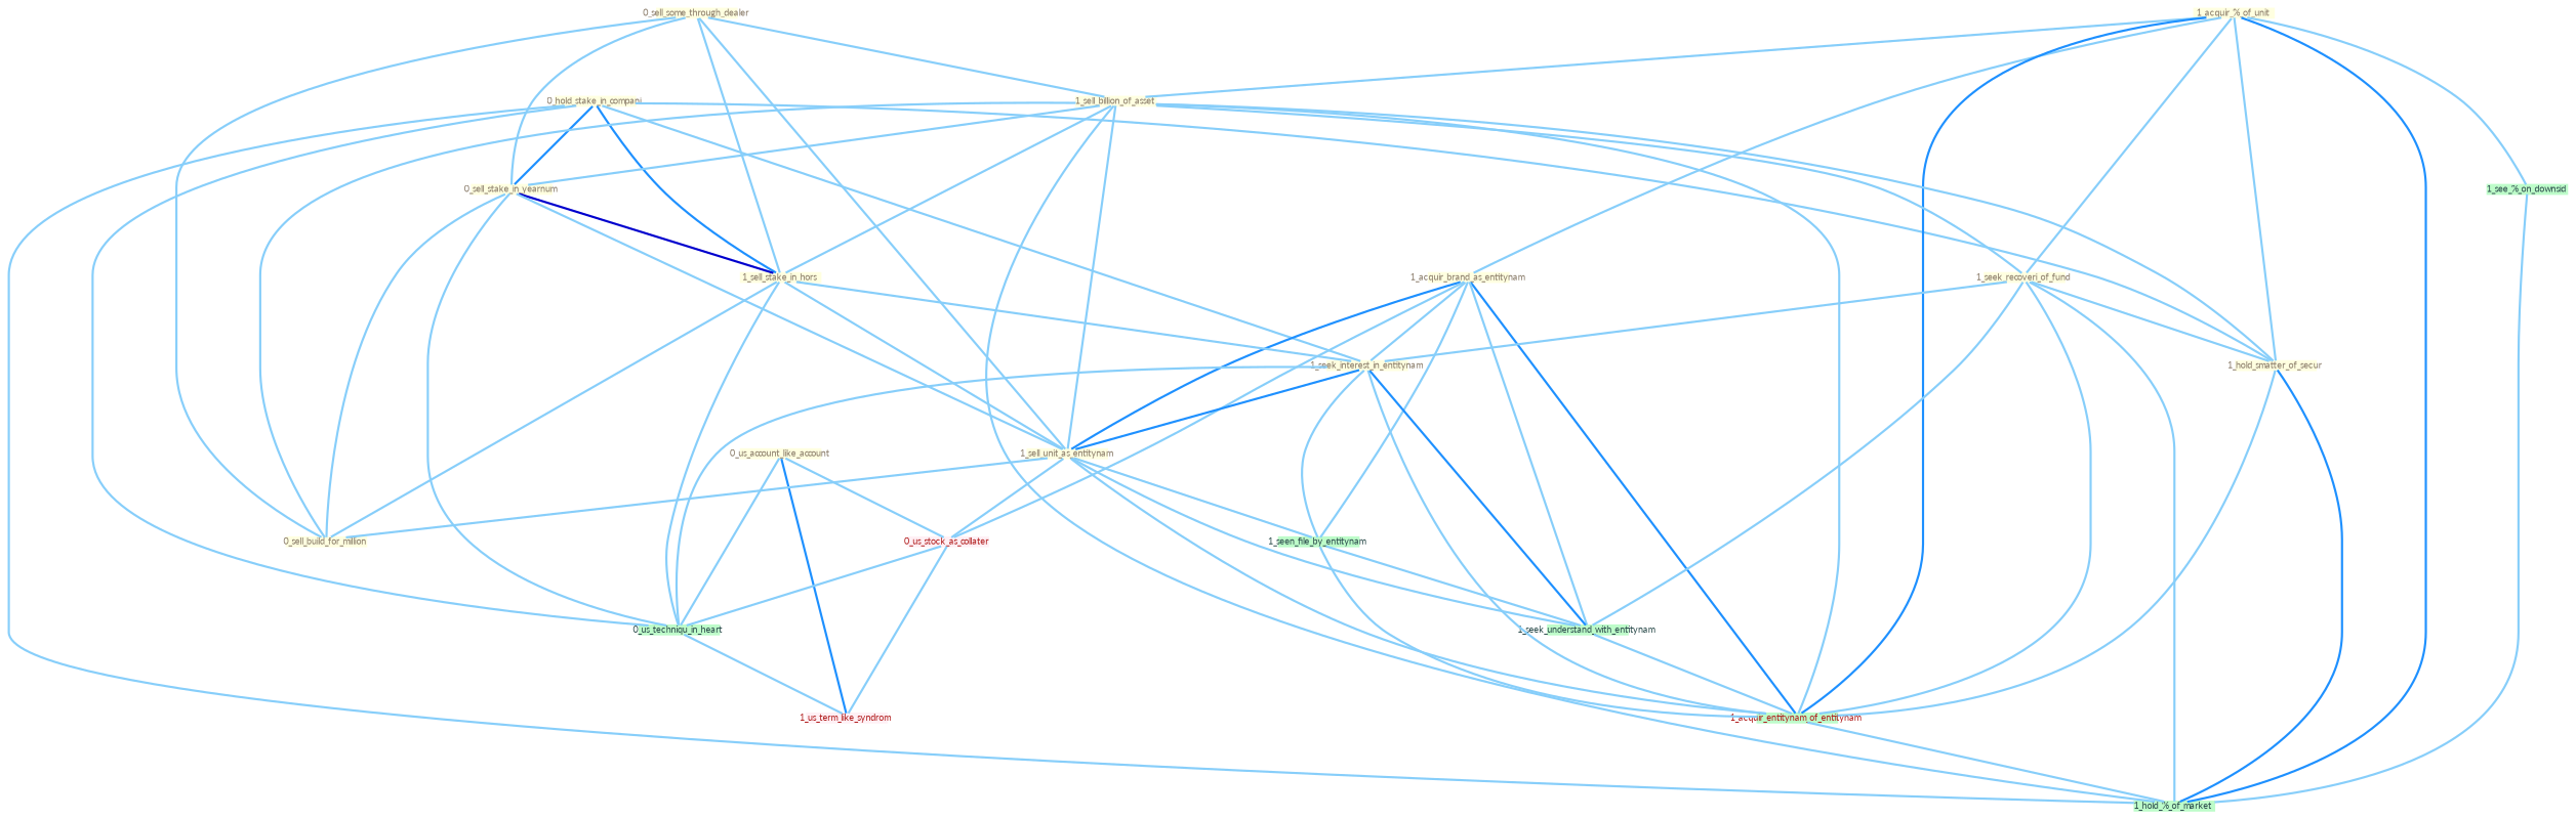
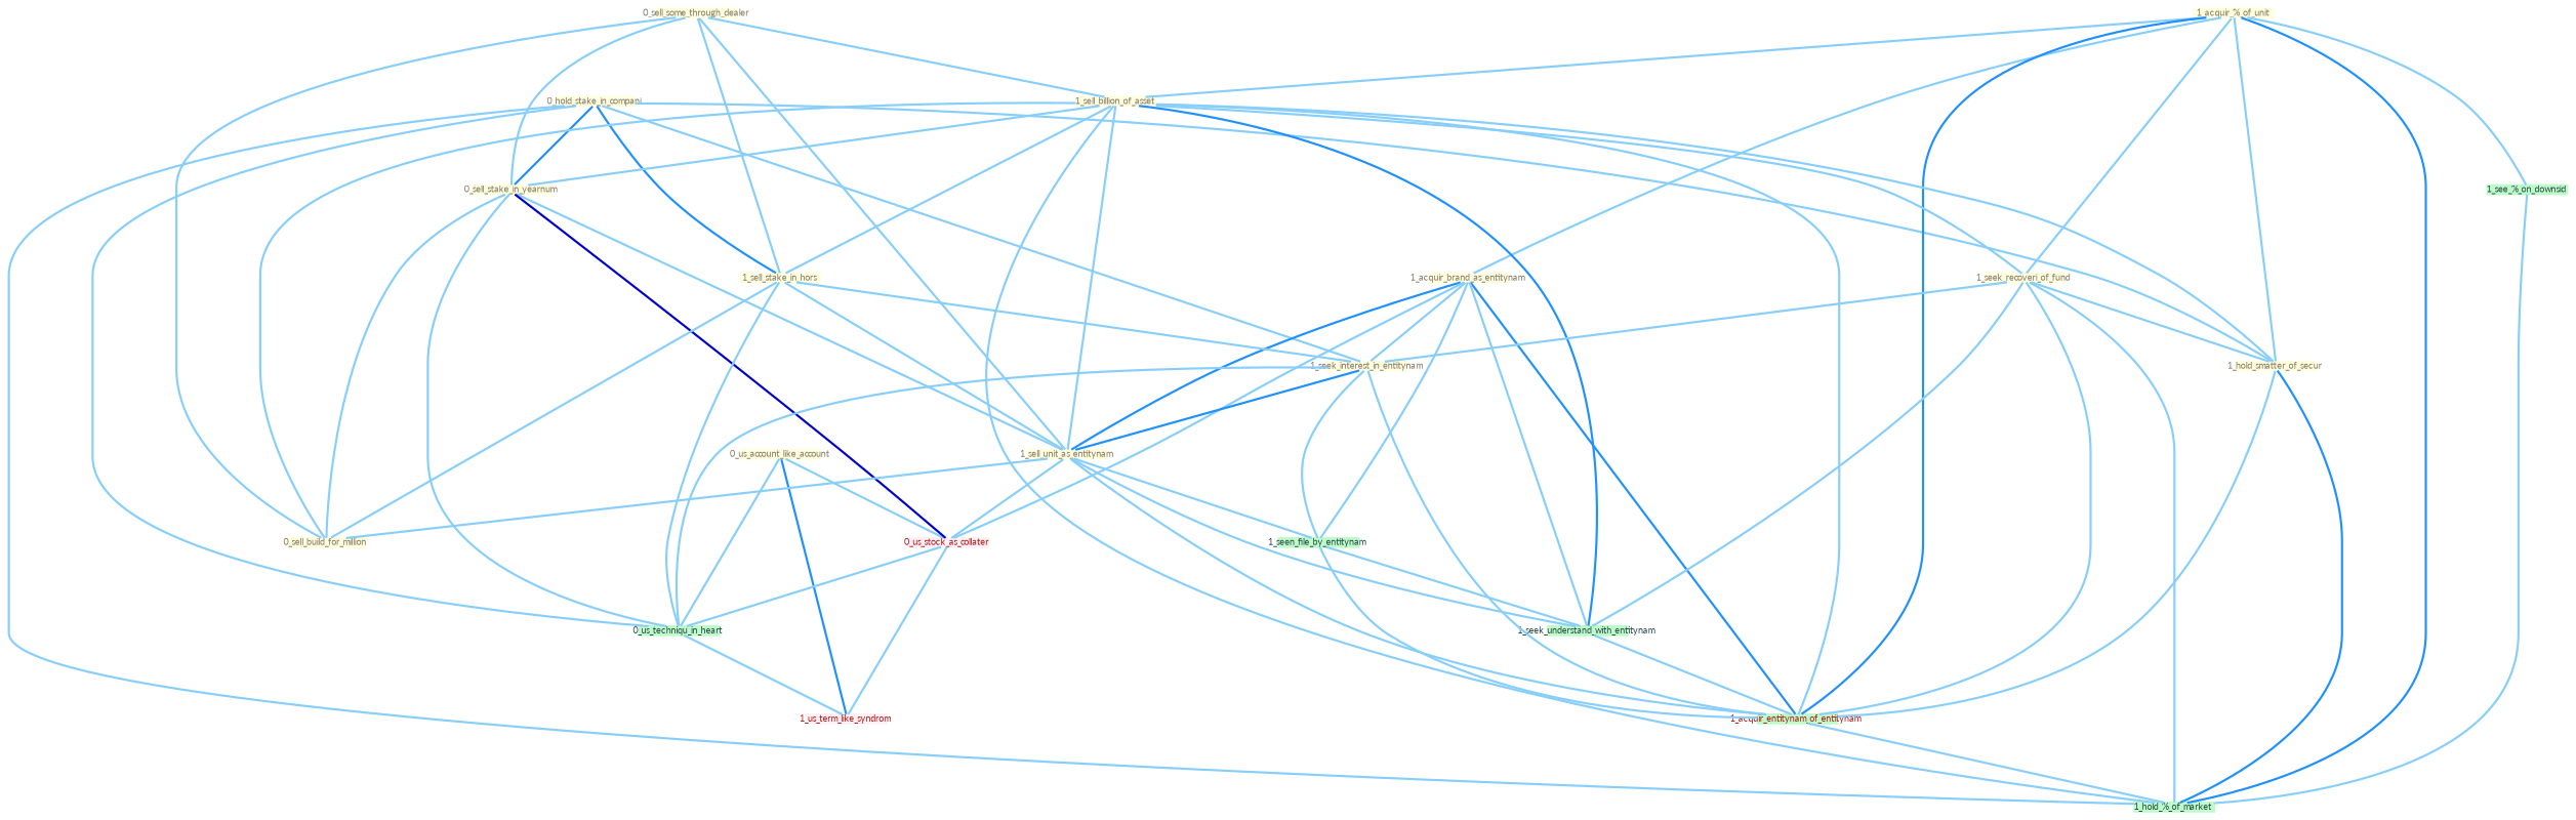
  graph {
    fontname=Lato
    node [color="#ffffe0" fixedsize=true fontcolor="#8b7d6b" fontname=Lato fontsize=4 shape=polygon style=filled]
    edge [color="#87cefa" fontname=Lato w=1]
    "0_hold_stake_in_compani " [height=.06 width=.5]
    "0_sell_some_through_dealer " [height=.06 width=.5]
    "1_acquir_%_of_unit " [height=.06 width=.5]
    "0_us_account_like_account " [height=.06 width=.5]
    "1_sell_billion_of_asset " [height=.06 width=.5]
    "1_acquir_brand_as_entitynam " [height=.06 width=.5]
    "1_seek_recoveri_of_fund " [height=.06 width=.5]
    "0_sell_stake_in_yearnum " [height=.06 width=.5]
    "1_sell_stake_in_hors " [height=.06 width=.5]
    "1_seek_interest_in_entitynam " [height=.06 width=.5]
    "1_hold_smatter_of_secur " [height=.06 width=.5]
    "1_sell_unit_as_entitynam " [height=.06 width=.5]
    "0_sell_build_for_million " [height=.06 width=.5]
    "0_us_stock_as_collater " [color="#fff0f5" fontcolor="#b22222" height=.06 width=.5]
    "1_us_term_like_syndrom " [color="#fff0f5" fontcolor="#b22222" height=.06 width=.5]
    "0_us_techniqu_in_heart " [color="#BDFCC9" fontcolor="#2f4f4f" height=.06 width=.5]
    "1_hold_%_of_market " [color="#BDFCC9" fontcolor="#2f4f4f" height=.06 width=.5]
    "1_acquir_entitynam_of_entitynam " [color="#BDFCC9" fontcolor="#b22222" height=.06 width=.5]
    "1_see_%_on_downsid " [color="#BDFCC9" fontcolor="#2f4f4f" height=.06 width=.5]
    "1_seen_file_by_entitynam " [color="#BDFCC9" fontcolor="#2f4f4f" height=.06 width=.5]
    "1_seek_understand_with_entitynam " [color="#BDFCC9" fontcolor="#2f4f4f" height=.06 width=.5]
    subgraph sub_1 {
      "0_hold_stake_in_compani "
      "0_sell_some_through_dealer "
      "1_acquir_%_of_unit "
      "0_us_account_like_account "
      "1_sell_billion_of_asset "
      "1_acquir_brand_as_entitynam "
      "1_seek_recoveri_of_fund "
      "0_sell_stake_in_yearnum "
      "1_sell_stake_in_hors "
      "1_seek_interest_in_entitynam "
      "1_hold_smatter_of_secur "
      "1_sell_unit_as_entitynam "
      "0_sell_build_for_million "
    }
    subgraph sub_2 {
      "0_us_stock_as_collater "
      "1_us_term_like_syndrom "
    }
    "0_hold_stake_in_compani " -- "0_sell_stake_in_yearnum " [color="#1e90ff" w=2]
    "0_hold_stake_in_compani " -- "1_sell_stake_in_hors " [color="#1e90ff" w=2]
    "0_hold_stake_in_compani " -- "1_seek_interest_in_entitynam "
    "0_hold_stake_in_compani " -- "1_hold_smatter_of_secur "
    "0_hold_stake_in_compani " -- "0_us_techniqu_in_heart "
    "0_hold_stake_in_compani " -- "1_hold_%_of_market "
    "0_sell_some_through_dealer " -- "1_sell_billion_of_asset "
    "0_sell_some_through_dealer " -- "0_sell_stake_in_yearnum "
    "0_sell_some_through_dealer " -- "1_sell_stake_in_hors "
    "0_sell_some_through_dealer " -- "1_sell_unit_as_entitynam "
    "0_sell_some_through_dealer " -- "0_sell_build_for_million "
    "1_acquir_%_of_unit " -- "1_sell_billion_of_asset "
    "1_acquir_%_of_unit " -- "1_acquir_brand_as_entitynam "
    "1_acquir_%_of_unit " -- "1_seek_recoveri_of_fund "
    "1_acquir_%_of_unit " -- "1_hold_smatter_of_secur "
    "1_acquir_%_of_unit " -- "1_hold_%_of_market " [color="#1e90ff" w=2]
    "1_acquir_%_of_unit " -- "1_acquir_entitynam_of_entitynam " [color="#1e90ff" w=2]
    "1_acquir_%_of_unit " -- "1_see_%_on_downsid "
    "0_us_account_like_account " -- "0_us_stock_as_collater "
    "0_us_account_like_account " -- "1_us_term_like_syndrom " [color="#1e90ff" w=2]
    "0_us_account_like_account " -- "0_us_techniqu_in_heart "
    "1_sell_billion_of_asset " -- "1_seek_recoveri_of_fund "
    "1_sell_billion_of_asset " -- "0_sell_stake_in_yearnum "
    "1_sell_billion_of_asset " -- "1_sell_stake_in_hors "
    "1_sell_billion_of_asset " -- "1_hold_smatter_of_secur "
    "1_sell_billion_of_asset " -- "1_sell_unit_as_entitynam "
    "1_sell_billion_of_asset " -- "0_sell_build_for_million "
    "1_sell_billion_of_asset " -- "1_hold_%_of_market "
    "1_sell_billion_of_asset " -- "1_acquir_entitynam_of_entitynam "
    "1_acquir_brand_as_entitynam " -- "1_seek_interest_in_entitynam "
    "1_acquir_brand_as_entitynam " -- "1_sell_unit_as_entitynam " [color="#1e90ff" w=2]
    "1_acquir_brand_as_entitynam " -- "0_us_stock_as_collater "
    "1_acquir_brand_as_entitynam " -- "1_acquir_entitynam_of_entitynam " [color="#1e90ff" w=2]
    "1_acquir_brand_as_entitynam " -- "1_seen_file_by_entitynam "
    "1_acquir_brand_as_entitynam " -- "1_seek_understand_with_entitynam "
    "1_seek_recoveri_of_fund " -- "1_seek_interest_in_entitynam "
    "1_seek_recoveri_of_fund " -- "1_hold_smatter_of_secur "
    "1_seek_recoveri_of_fund " -- "1_hold_%_of_market "
    "1_seek_recoveri_of_fund " -- "1_acquir_entitynam_of_entitynam "
    "1_seek_recoveri_of_fund " -- "1_seek_understand_with_entitynam "
-   "0_sell_stake_in_yearnum " -- "1_sell_stake_in_hors " [color="#0000cd" w=3]
+   "0_sell_stake_in_yearnum " -- "0_us_stock_as_collater " [color="#0000cd" w=3]
    "0_sell_stake_in_yearnum " -- "1_sell_unit_as_entitynam "
    "0_sell_stake_in_yearnum " -- "0_sell_build_for_million "
    "0_sell_stake_in_yearnum " -- "0_us_techniqu_in_heart "
    "1_sell_stake_in_hors " -- "1_seek_interest_in_entitynam "
    "1_sell_stake_in_hors " -- "1_sell_unit_as_entitynam "
    "1_sell_stake_in_hors " -- "0_sell_build_for_million "
    "1_sell_stake_in_hors " -- "0_us_techniqu_in_heart "
    "1_seek_interest_in_entitynam " -- "1_sell_unit_as_entitynam " [color="#1e90ff"]
    "1_seek_interest_in_entitynam " -- "0_us_techniqu_in_heart "
    "1_seek_interest_in_entitynam " -- "1_acquir_entitynam_of_entitynam "
    "1_seek_interest_in_entitynam " -- "1_seen_file_by_entitynam "
-   "1_seek_interest_in_entitynam " -- "1_seek_understand_with_entitynam " [color="#1e90ff" w=2]
+   "1_sell_billion_of_asset " -- "1_seek_understand_with_entitynam " [color="#1e90ff" w=2]
    "1_hold_smatter_of_secur " -- "1_hold_%_of_market " [color="#1e90ff" w=2]
    "1_hold_smatter_of_secur " -- "1_acquir_entitynam_of_entitynam "
    "1_sell_unit_as_entitynam " -- "0_sell_build_for_million "
    "1_sell_unit_as_entitynam " -- "0_us_stock_as_collater "
    "1_sell_unit_as_entitynam " -- "1_acquir_entitynam_of_entitynam "
    "1_sell_unit_as_entitynam " -- "1_seen_file_by_entitynam "
    "1_sell_unit_as_entitynam " -- "1_seek_understand_with_entitynam "
    "0_us_stock_as_collater " -- "1_us_term_like_syndrom "
    "0_us_stock_as_collater " -- "0_us_techniqu_in_heart "
    "0_us_techniqu_in_heart " -- "1_us_term_like_syndrom "
    "1_acquir_entitynam_of_entitynam " -- "1_hold_%_of_market "
    "1_see_%_on_downsid " -- "1_hold_%_of_market "
    "1_seen_file_by_entitynam " -- "1_acquir_entitynam_of_entitynam "
    "1_seen_file_by_entitynam " -- "1_seek_understand_with_entitynam "
    "1_seek_understand_with_entitynam " -- "1_acquir_entitynam_of_entitynam "
  }
